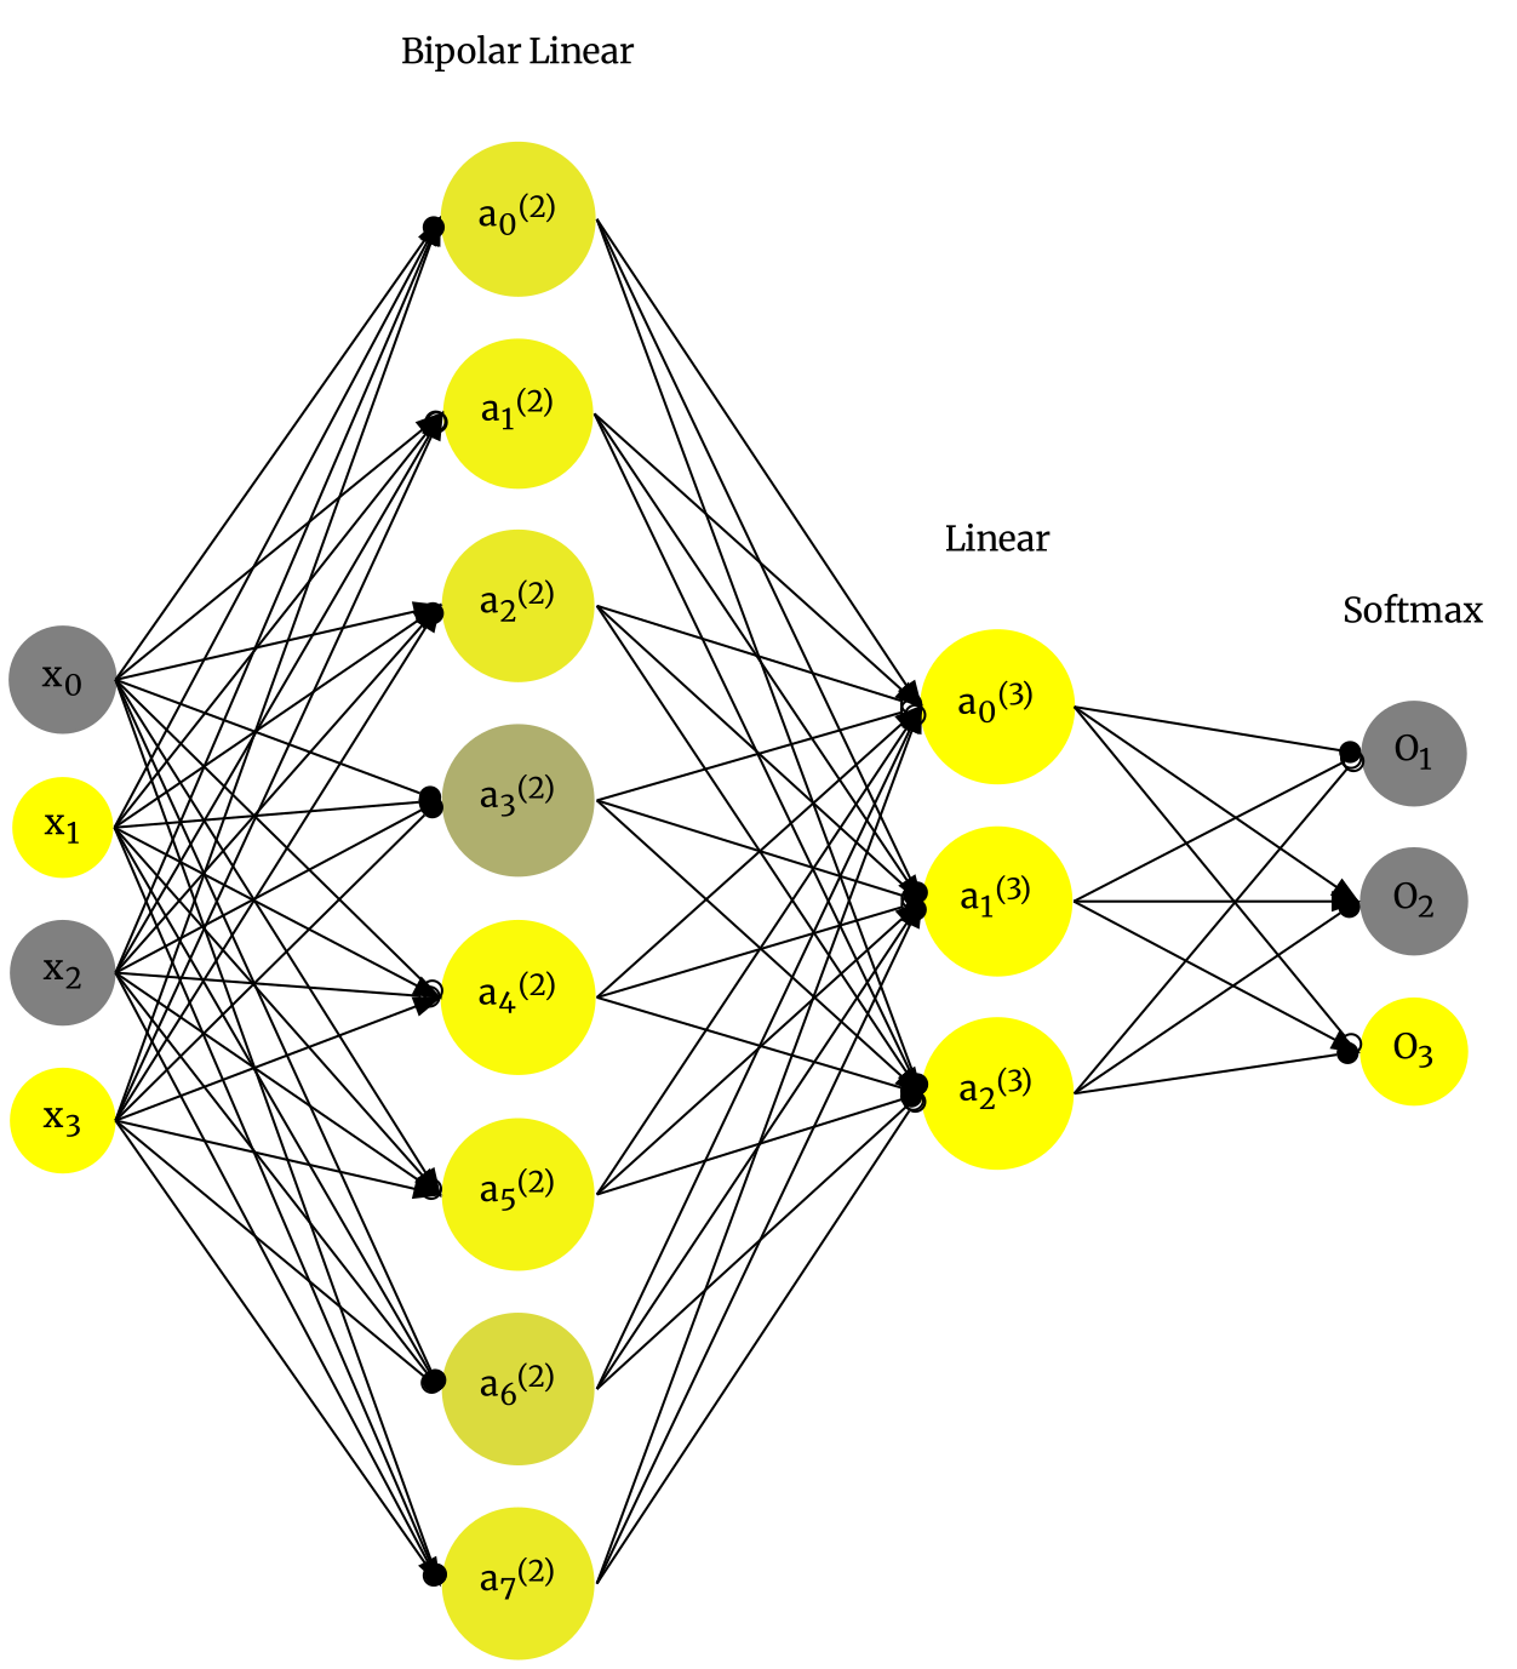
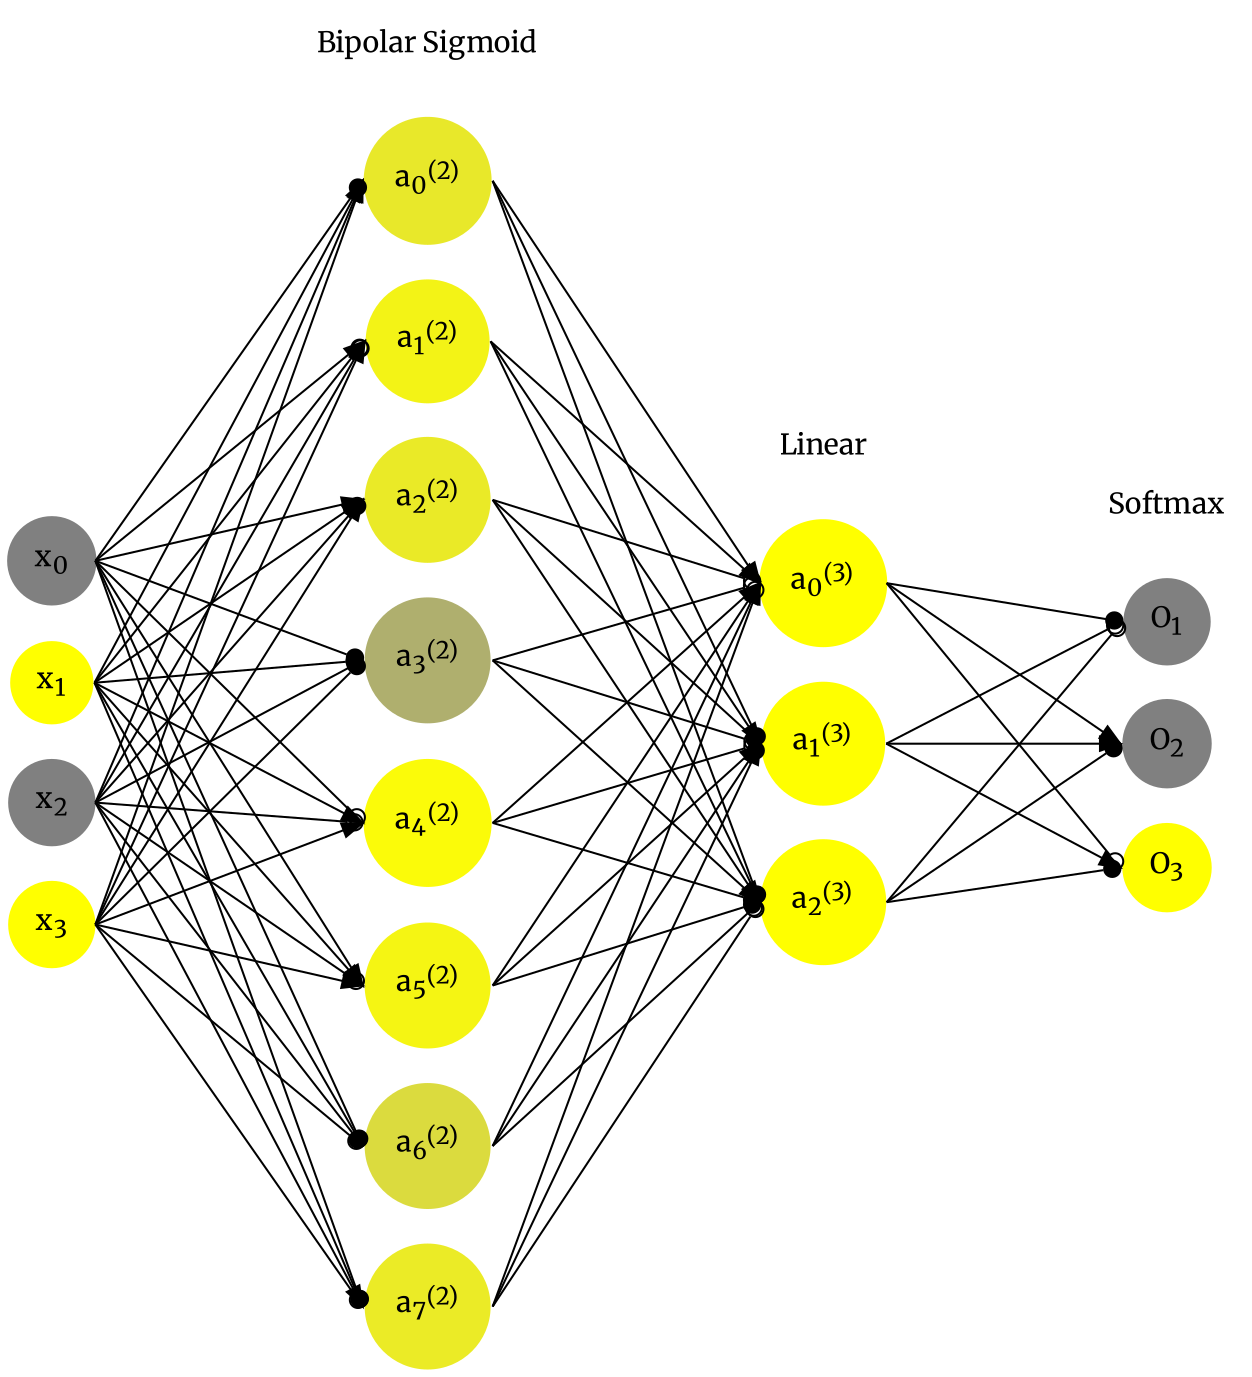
  digraph {
    rankdir=LR
    ranksep=1.4
    splines=false
    fontname=Merriweather
    node [color="0.1667, 0.0, 0.5" fillcolor="0.1667, 0.0, 0.5" shape=circle style=filled fontname=Merriweather]
    edge [headport=w style=solid tailport=e fontname=Merriweather arrowhead=normal]
    n1 [label=<x<sub>0</sub>>]
    n2 [color="0.1667, 1.0, 1.0" fillcolor="0.1667, 1.0, 1.0" label=<x<sub>1</sub>>]
    n3 [label=<x<sub>2</sub>>]
    n4 [color="0.1667, 1.0, 1.0" fillcolor="0.1667, 1.0, 1.0" label=<x<sub>3</sub>>]
    n5 [color="0.1667, 0.816046, 0.908023" fillcolor="0.1667, 0.816046, 0.908023" label=<a<sub>0</sub><sup>(2)</sup>>]
    n6 [color="0.1667, 0.905807, 0.952903" fillcolor="0.1667, 0.905807, 0.952903" label=<a<sub>1</sub><sup>(2)</sup>>]
    n7 [color="0.1667, 0.833436, 0.916718" fillcolor="0.1667, 0.833436, 0.916718" label=<a<sub>2</sub><sup>(2)</sup>>]
    n8 [color="0.1667, 0.368083, 0.684042" fillcolor="0.1667, 0.368083, 0.684042" label=<a<sub>3</sub><sup>(2)</sup>>]
    n9 [color="0.1667, 0.963609, 0.981804" fillcolor="0.1667, 0.963609, 0.981804" label=<a<sub>4</sub><sup>(2)</sup>>]
    n10 [color="0.1667, 0.919722, 0.959861" fillcolor="0.1667, 0.919722, 0.959861" label=<a<sub>5</sub><sup>(2)</sup>>]
    n11 [color="0.1667, 0.717685, 0.858842" fillcolor="0.1667, 0.717685, 0.858842" label=<a<sub>6</sub><sup>(2)</sup>>]
    n12 [color="0.1667, 0.838070, 0.919035" fillcolor="0.1667, 0.838070, 0.919035" label=<a<sub>7</sub><sup>(2)</sup>>]
    n13 [color="0.1667, 10.625600, 5.812800" fillcolor="0.1667, 10.625600, 5.812800" label=<a<sub>0</sub><sup>(3)</sup>>]
    n14 [color="0.1667, 14.922795, 7.961398" fillcolor="0.1667, 14.922795, 7.961398" label=<a<sub>1</sub><sup>(3)</sup>>]
    n15 [color="0.1667, 7.422361, 4.211180" fillcolor="0.1667, 7.422361, 4.211180" label=<a<sub>2</sub><sup>(3)</sup>>]
    n16 [label=<O<sub>1</sub>>]
    n17 [label=<O<sub>2</sub>>]
    n18 [color="0.1667, 1.0, 1.0" fillcolor="0.1667, 1.0, 1.0" label=<O<sub>3</sub>>]
-   n19 [label="Bipolar Linear" shape=plaintext color=darkorange fillcolor="" style=""]
+   n19 [label="Bipolar Sigmoid" shape=plaintext color=darkorange fillcolor="" style=""]
    n20 [label=Linear shape=plaintext color=brown fillcolor="" style=""]
    n21 [label=Softmax shape=plaintext color=brown fillcolor="" style=""]
    subgraph sub_1 {
      n1
    }
    subgraph sub_2 {
      n2
    }
    subgraph sub_3 {
      n3
    }
    subgraph sub_4 {
      n4
    }
    subgraph sub_5 {
      n5
    }
    subgraph sub_6 {
      n6
    }
    subgraph sub_7 {
      n7
    }
    subgraph sub_8 {
      n8
    }
    subgraph sub_9 {
      n9
    }
    subgraph sub_10 {
      n10
    }
    subgraph sub_11 {
      n11
    }
    subgraph sub_12 {
      n12
    }
    subgraph sub_13 {
      n13
    }
    subgraph sub_14 {
      n14
    }
    subgraph sub_15 {
      n15
    }
    subgraph sub_16 {
      n16
    }
    subgraph sub_17 {
      n17
    }
    subgraph sub_18 {
      n18
    }
    subgraph sub_19 {
      rank=same
      n1
      n2
      n3
      n4
    }
    subgraph sub_20 {
      rank=same
      n5
      n6
      n7
      n8
      n9
      n10
      n11
      n12
    }
    subgraph sub_21 {
      rank=same
      n13
      n14
      n15
    }
    subgraph sub_22 {
      rank=same
      n16
      n17
      n18
    }
    subgraph sub_23 {
      rank=same
      n5
      n19
    }
    subgraph sub_24 {
      rank=same
      n13
      n20
    }
    subgraph sub_25 {
      rank=same
      n16
      n21
    }
    n1 -> n2 [style=invis arrowhead=""]
    n1 -> n5 [arrowhead=dot]
    n1 -> n6
    n1 -> n7
    n1 -> n8 [arrowhead=dot]
    n1 -> n9 [arrowhead=odot]
    n1 -> n10
    n1 -> n11 [arrowhead=dot]
    n1 -> n12 [arrowhead=dot]
    n2 -> n3 [style=invis arrowhead=""]
    n2 -> n5
    n2 -> n6 [arrowhead=odot]
    n2 -> n7
    n2 -> n8 [arrowhead=dot]
    n2 -> n9
    n2 -> n10
    n2 -> n11 [arrowhead=odot]
    n2 -> n12 [arrowhead=dot]
    n3 -> n4 [style=invis arrowhead=""]
    n3 -> n5
    n3 -> n6 [arrowhead=odot]
    n3 -> n7 [arrowhead=dot]
    n3 -> n8 [arrowhead=odot]
    n3 -> n9 [arrowhead=odot]
    n3 -> n10 [arrowhead=odot]
    n3 -> n11 [arrowhead=dot]
    n3 -> n12
    n4 -> n5
    n4 -> n6
    n4 -> n7
    n4 -> n8 [arrowhead=dot]
    n4 -> n9
    n4 -> n10
    n4 -> n11 [arrowhead=odot]
    n4 -> n12 [arrowhead=odot]
    n5 -> n6 [style=invis arrowhead=""]
    n5 -> n13
    n5 -> n14 [arrowhead=dot]
    n5 -> n15 [arrowhead=dot]
    n6 -> n7 [style=invis arrowhead=""]
    n6 -> n13
    n6 -> n14
    n6 -> n15 [arrowhead=odot]
    n7 -> n8 [style=invis arrowhead=""]
    n7 -> n13 [arrowhead=odot]
    n7 -> n14 [arrowhead=dot]
    n7 -> n15
    n8 -> n9 [style=invis arrowhead=""]
    n8 -> n13 [arrowhead=odot]
    n8 -> n14 [arrowhead=odot]
    n8 -> n15
    n9 -> n10 [style=invis arrowhead=""]
    n9 -> n13
    n9 -> n14 [arrowhead=odot]
    n9 -> n15 [arrowhead=dot]
    n10 -> n11 [style=invis arrowhead=""]
    n10 -> n13 [arrowhead=odot]
    n10 -> n14
    n10 -> n15 [arrowhead=dot]
    n11 -> n12 [style=invis arrowhead=""]
    n11 -> n13
    n11 -> n14 [arrowhead=dot]
    n11 -> n15 [arrowhead=odot]
    n12 -> n13
    n12 -> n14
    n12 -> n15 [arrowhead=odot]
    n13 -> n14 [style=invis arrowhead=""]
    n13 -> n16 [arrowhead=dot]
    n13 -> n17
    n13 -> n18 [arrowhead=odot]
    n14 -> n15 [style=invis arrowhead=""]
    n14 -> n16 [arrowhead=odot]
    n14 -> n17
    n14 -> n18
    n15 -> n16 [arrowhead=odot]
    n15 -> n17 [arrowhead=dot]
    n15 -> n18 [arrowhead=dot]
    n16 -> n17 [style=invis arrowhead=""]
    n17 -> n18 [style=invis arrowhead=""]
    n19 -> n5 [style=invis arrowhead=""]
    n20 -> n13 [style=invis arrowhead=""]
    n21 -> n16 [style=invis arrowhead=""]
  }
